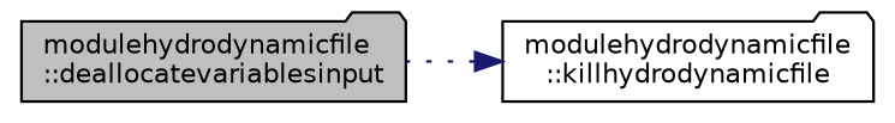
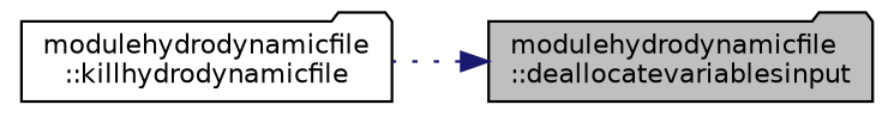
  digraph {
    rankdir=RL
    node [color=black fontname=Helvetica fontsize=10 shape=folder style=filled]
    n1 [fillcolor=grey75 fontcolor=black height=0.2 label="modulehydrodynamicfile\l::deallocatevariablesinput" width=0.4]
    n2 [fillcolor=white height=0.2 label="modulehydrodynamicfile\l::killhydrodynamicfile" width=0.4]
-   n2 -> n1 [color=midnightblue dir=back fontname=Helvetica fontsize=10 labelfontname=Helvetica labelfontsize=10 style=dotted]
+   n1 -> n2 [color=midnightblue dir=back fontname=Helvetica fontsize=10 labelfontname=Helvetica labelfontsize=10 style=dotted]
  }
